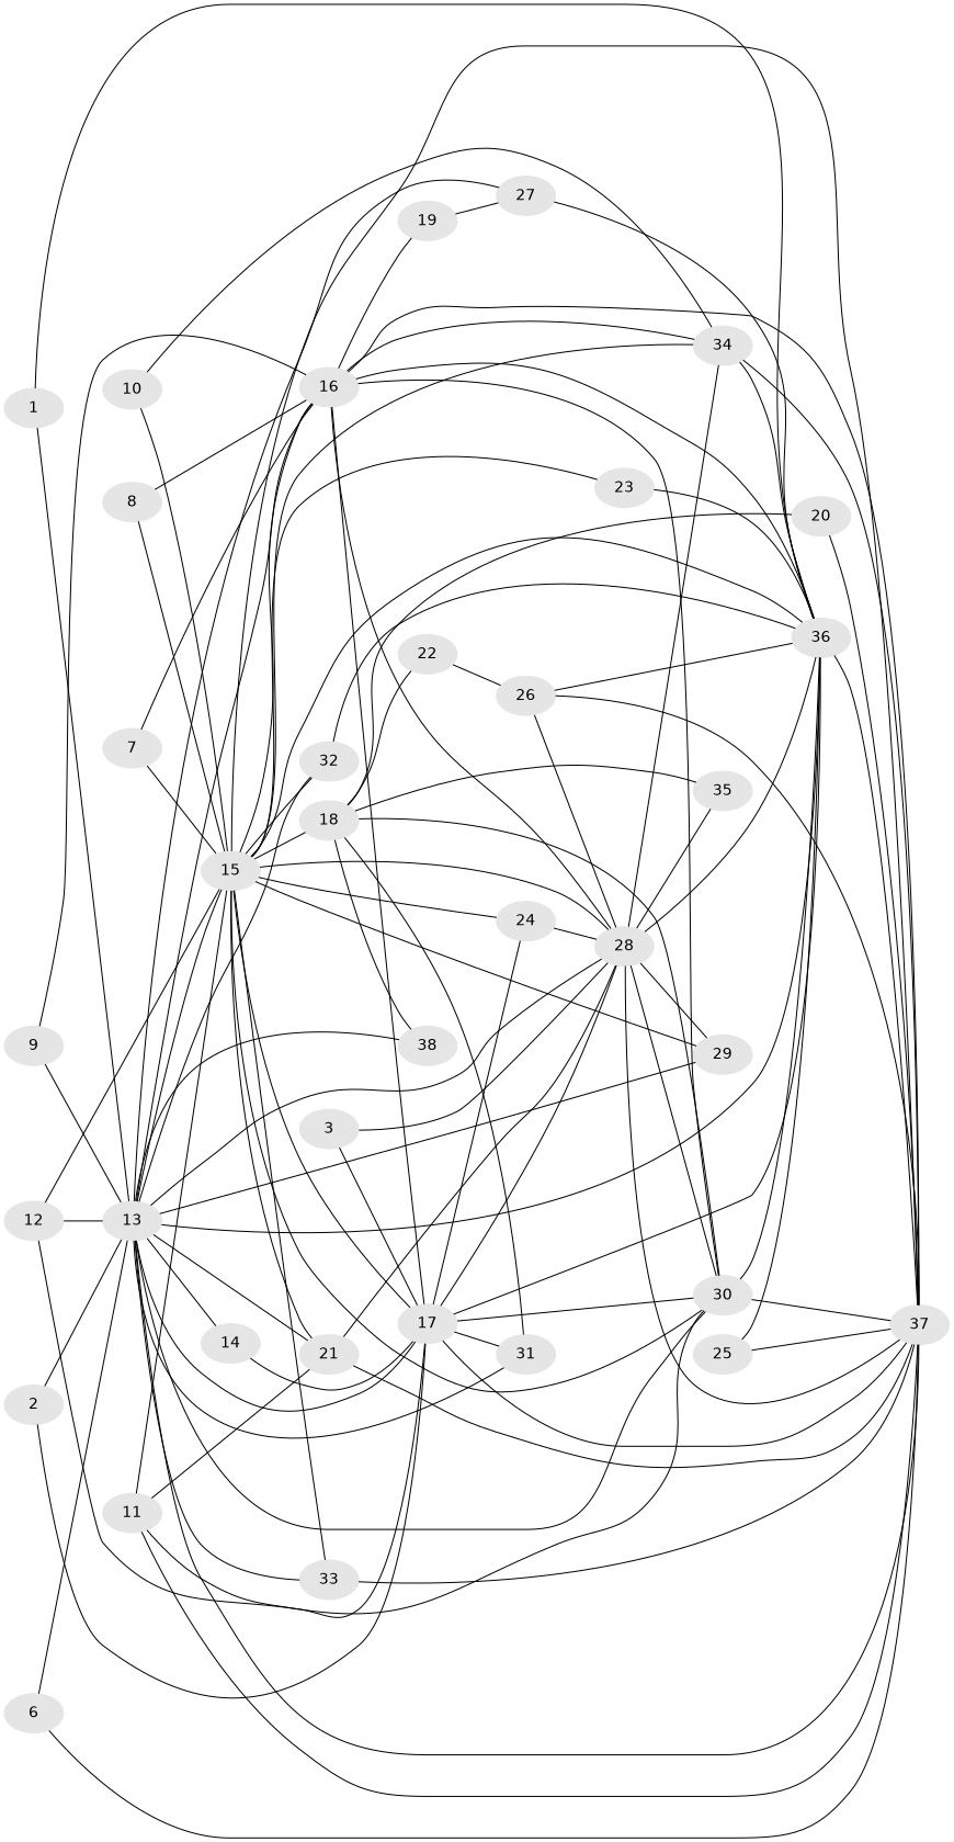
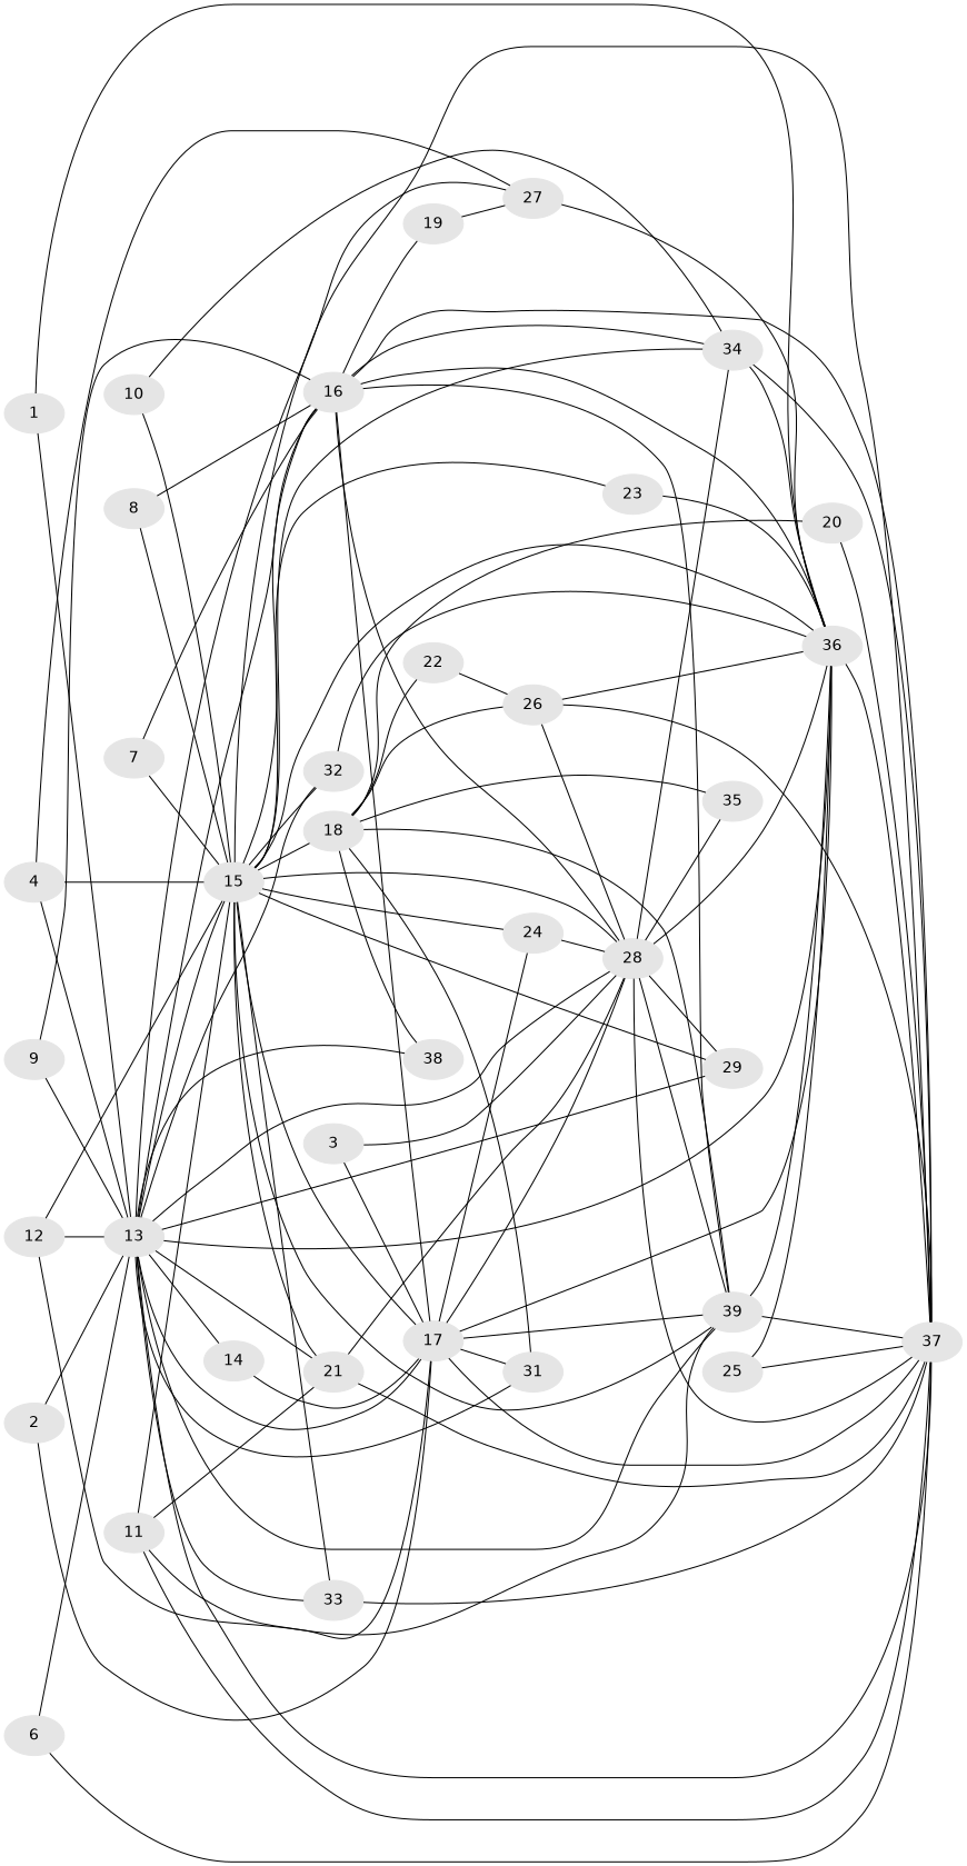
  graph {
    fontname="DejaVu Sans"
    rankdir=LR
    node [color=gray90 fontname="DejaVu Sans" style=filled]
    edge [fontname="DejaVu Sans" weight=1.0]
    1
    13
    36
    17
    28
    15
    27
    37
    16
    21
-   30
+   30 [label=39]
    14
    29
    31
    32
    33
    38
    2
    24
    3
    34
    35
+   4
    18
    23
    6
    7
    19
    8
    9
    10
    11
    12
    20
    22
    26
    25
    1 -- 13
    1 -- 36
    13 -- 36 [weight=3.0]
    13 -- 17 [weight=3.0]
    13 -- 28 [weight=2.0]
    13 -- 15 [weight=4.0]
    13 -- 27
    13 -- 37 [weight=2.0]
    13 -- 16 [weight=3.0]
    13 -- 21
    13 -- 30 [weight=3.0]
    13 -- 14
    13 -- 29
    13 -- 31
    13 -- 32
    13 -- 33 [weight=2.0]
    13 -- 38
    36 -- 37
    17 -- 36
    17 -- 28
    17 -- 37
    17 -- 30
    17 -- 31
    17 -- 24
    28 -- 36
    28 -- 37
    28 -- 30 [weight=2.0]
    28 -- 29
    28 -- 34
    28 -- 35
    15 -- 36 [weight=3.0]
    15 -- 17 [weight=2.0]
    15 -- 28 [weight=3.0]
    15 -- 37 [weight=2.0]
    15 -- 16 [weight=3.0]
    15 -- 21
    15 -- 30 [weight=3.0]
    15 -- 29
    15 -- 32
    15 -- 33
    15 -- 24
    15 -- 34
    15 -- 18 [weight=2.0]
    15 -- 23
    27 -- 36
    16 -- 36
    16 -- 17
    16 -- 28
    16 -- 37
    16 -- 30
    16 -- 34
    16 -- 19
    21 -- 28
    21 -- 37
    30 -- 36
    30 -- 37 [weight=2.0]
    14 -- 17
    32 -- 36
    33 -- 37
    2 -- 13
    2 -- 17
    24 -- 28
    3 -- 17
    3 -- 28
    34 -- 36
    34 -- 37
+   4 -- 13
+   4 -- 15
+   4 -- 27
    18 -- 30
    18 -- 31
    18 -- 38
    18 -- 35
    18 -- 20
    18 -- 22
+   18 -- 26
    23 -- 36
    6 -- 13
    6 -- 37
    7 -- 15
    7 -- 16
    19 -- 27
    8 -- 15
    8 -- 16
    9 -- 13
    9 -- 16
    10 -- 15
    10 -- 34
    11 -- 15
    11 -- 37
    11 -- 21
    11 -- 30
    12 -- 13
    12 -- 17
    12 -- 15
    20 -- 37
    22 -- 26
    26 -- 36
    26 -- 28
    26 -- 37
    25 -- 36
    25 -- 37
  }
